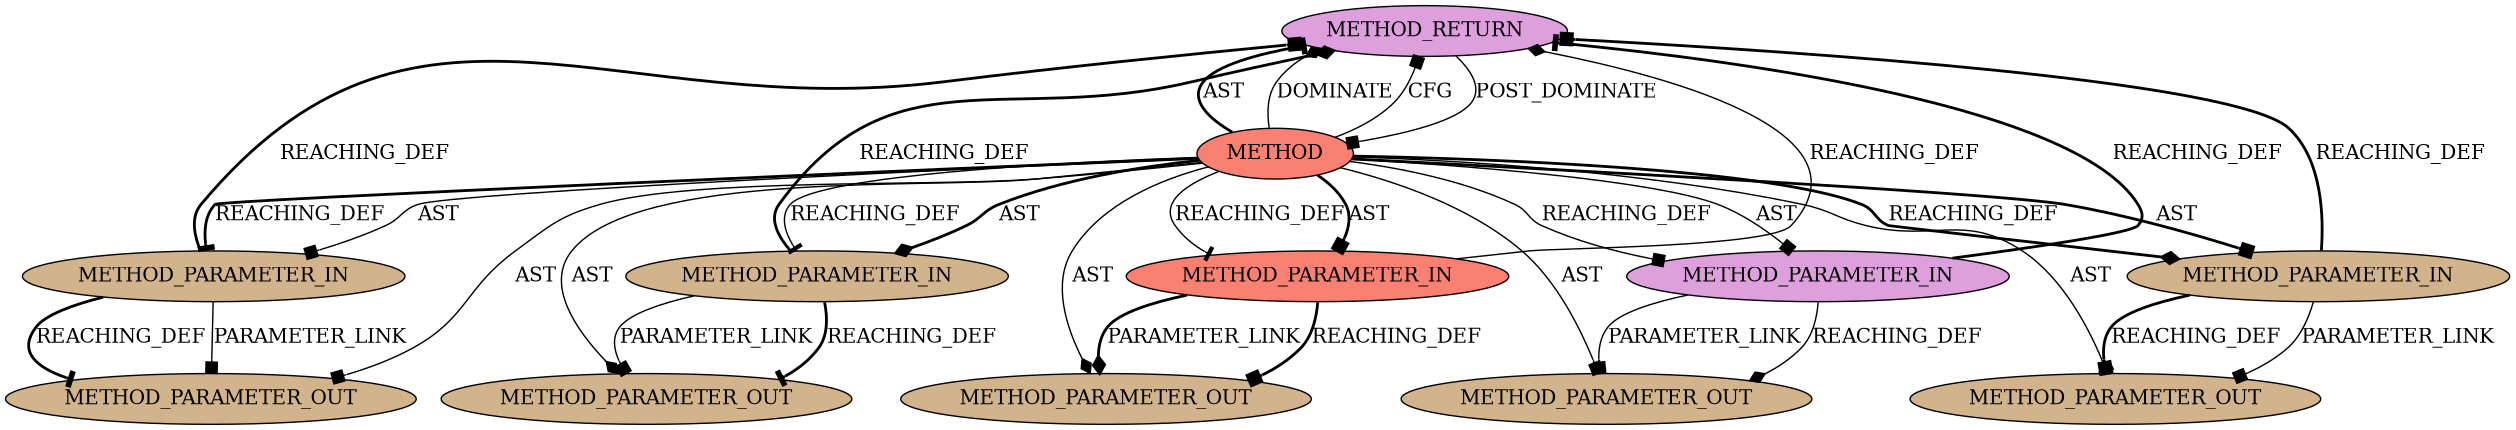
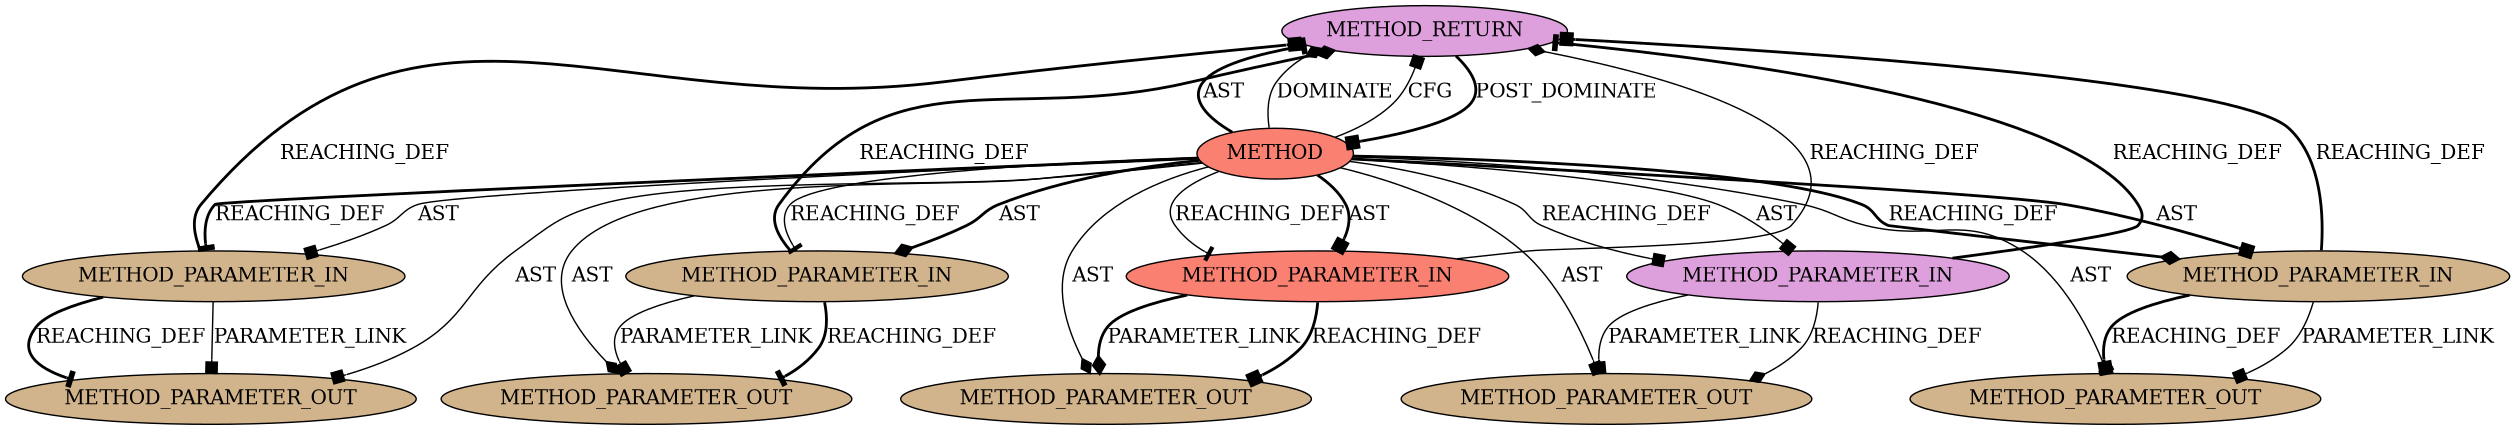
  digraph {
    node [CODE=p3 EVALUATION_STRATEGY=BY_VALUE ORDER=2 TYPE_FULL_NAME=ANY fillcolor=tan style=filled NAME=p3 IS_VARIADIC=false]
    edge [arrowhead=box style=solid]
    n1 [CODE=RET fillcolor=plum label=METHOD_RETURN NAME="" IS_VARIADIC=""]
    n2 [AST_PARENT_FULL_NAME="<global>" AST_PARENT_TYPE=NAMESPACE_BLOCK CODE="<empty>" FILENAME="<empty>" FULL_NAME=iov_iter_get_pages2 IS_EXTERNAL=true NAME=iov_iter_get_pages2 ORDER=0 fillcolor=salmon label=METHOD EVALUATION_STRATEGY="" TYPE_FULL_NAME="" IS_VARIADIC=""]
    n3 [INDEX=3 ORDER=3 label=METHOD_PARAMETER_IN]
    n4 [INDEX=3 ORDER=3 label=METHOD_PARAMETER_OUT]
    n5 [CODE=p4 INDEX=4 NAME=p4 ORDER=4 label=METHOD_PARAMETER_OUT]
    n6 [CODE=p5 INDEX=5 NAME=p5 ORDER=5 label=METHOD_PARAMETER_IN]
    n7 [CODE=p5 INDEX=5 NAME=p5 ORDER=5 label=METHOD_PARAMETER_OUT]
    n8 [CODE=p2 INDEX=2 NAME=p2 label=METHOD_PARAMETER_OUT]
    n9 [CODE=p1 INDEX=1 NAME=p1 ORDER=1 label=METHOD_PARAMETER_OUT]
    n10 [CODE=p1 INDEX=1 NAME=p1 ORDER=1 fillcolor=plum label=METHOD_PARAMETER_IN]
    n11 [CODE=p4 INDEX=4 NAME=p4 ORDER=4 label=METHOD_PARAMETER_IN]
    n12 [CODE=p2 INDEX=2 NAME=p2 fillcolor=salmon label=METHOD_PARAMETER_IN]
-   n1 -> n2 [label=POST_DOMINATE]
+   n1 -> n2 [label=POST_DOMINATE style=bold]
    n2 -> n1 [arrowhead=tee label=AST style=bold]
    n2 -> n1 [arrowhead=diamond label=DOMINATE]
    n2 -> n1 [label=CFG]
    n2 -> n3 [arrowhead=diamond label=AST style=bold]
    n2 -> n3 [arrowhead=tee label=REACHING_DEF]
    n2 -> n4 [arrowhead=diamond label=AST]
    n2 -> n5 [arrowhead=tee label=AST]
    n2 -> n6 [arrowhead=tee label=REACHING_DEF style=bold]
    n2 -> n6 [label=AST]
    n2 -> n7 [label=AST]
    n2 -> n8 [arrowhead=diamond label=AST]
    n2 -> n9 [label=AST]
    n2 -> n10 [label=AST]
    n2 -> n10 [label=REACHING_DEF]
    n2 -> n11 [label=AST style=bold]
    n2 -> n11 [arrowhead=diamond label=REACHING_DEF style=bold]
    n2 -> n12 [arrowhead=tee label=REACHING_DEF]
    n2 -> n12 [label=AST style=bold]
    n3 -> n1 [VARIABLE=p3 arrowhead=diamond label=REACHING_DEF style=bold]
    n3 -> n4 [VARIABLE=p3 arrowhead=tee label=REACHING_DEF style=bold]
    n3 -> n4 [label=PARAMETER_LINK]
    n6 -> n1 [VARIABLE=p5 label=REACHING_DEF style=bold]
    n6 -> n7 [label=PARAMETER_LINK]
    n6 -> n7 [VARIABLE=p5 arrowhead=tee label=REACHING_DEF style=bold]
    n10 -> n1 [VARIABLE=p1 arrowhead=tee label=REACHING_DEF style=bold]
    n10 -> n9 [label=PARAMETER_LINK]
    n10 -> n9 [VARIABLE=p1 arrowhead=diamond label=REACHING_DEF]
    n11 -> n1 [VARIABLE=p4 label=REACHING_DEF style=bold]
    n11 -> n5 [label=PARAMETER_LINK]
    n11 -> n5 [VARIABLE=p4 label=REACHING_DEF style=bold]
    n12 -> n1 [VARIABLE=p2 arrowhead=diamond label=REACHING_DEF]
    n12 -> n8 [arrowhead=diamond label=PARAMETER_LINK style=bold]
    n12 -> n8 [VARIABLE=p2 label=REACHING_DEF style=bold]
  }
